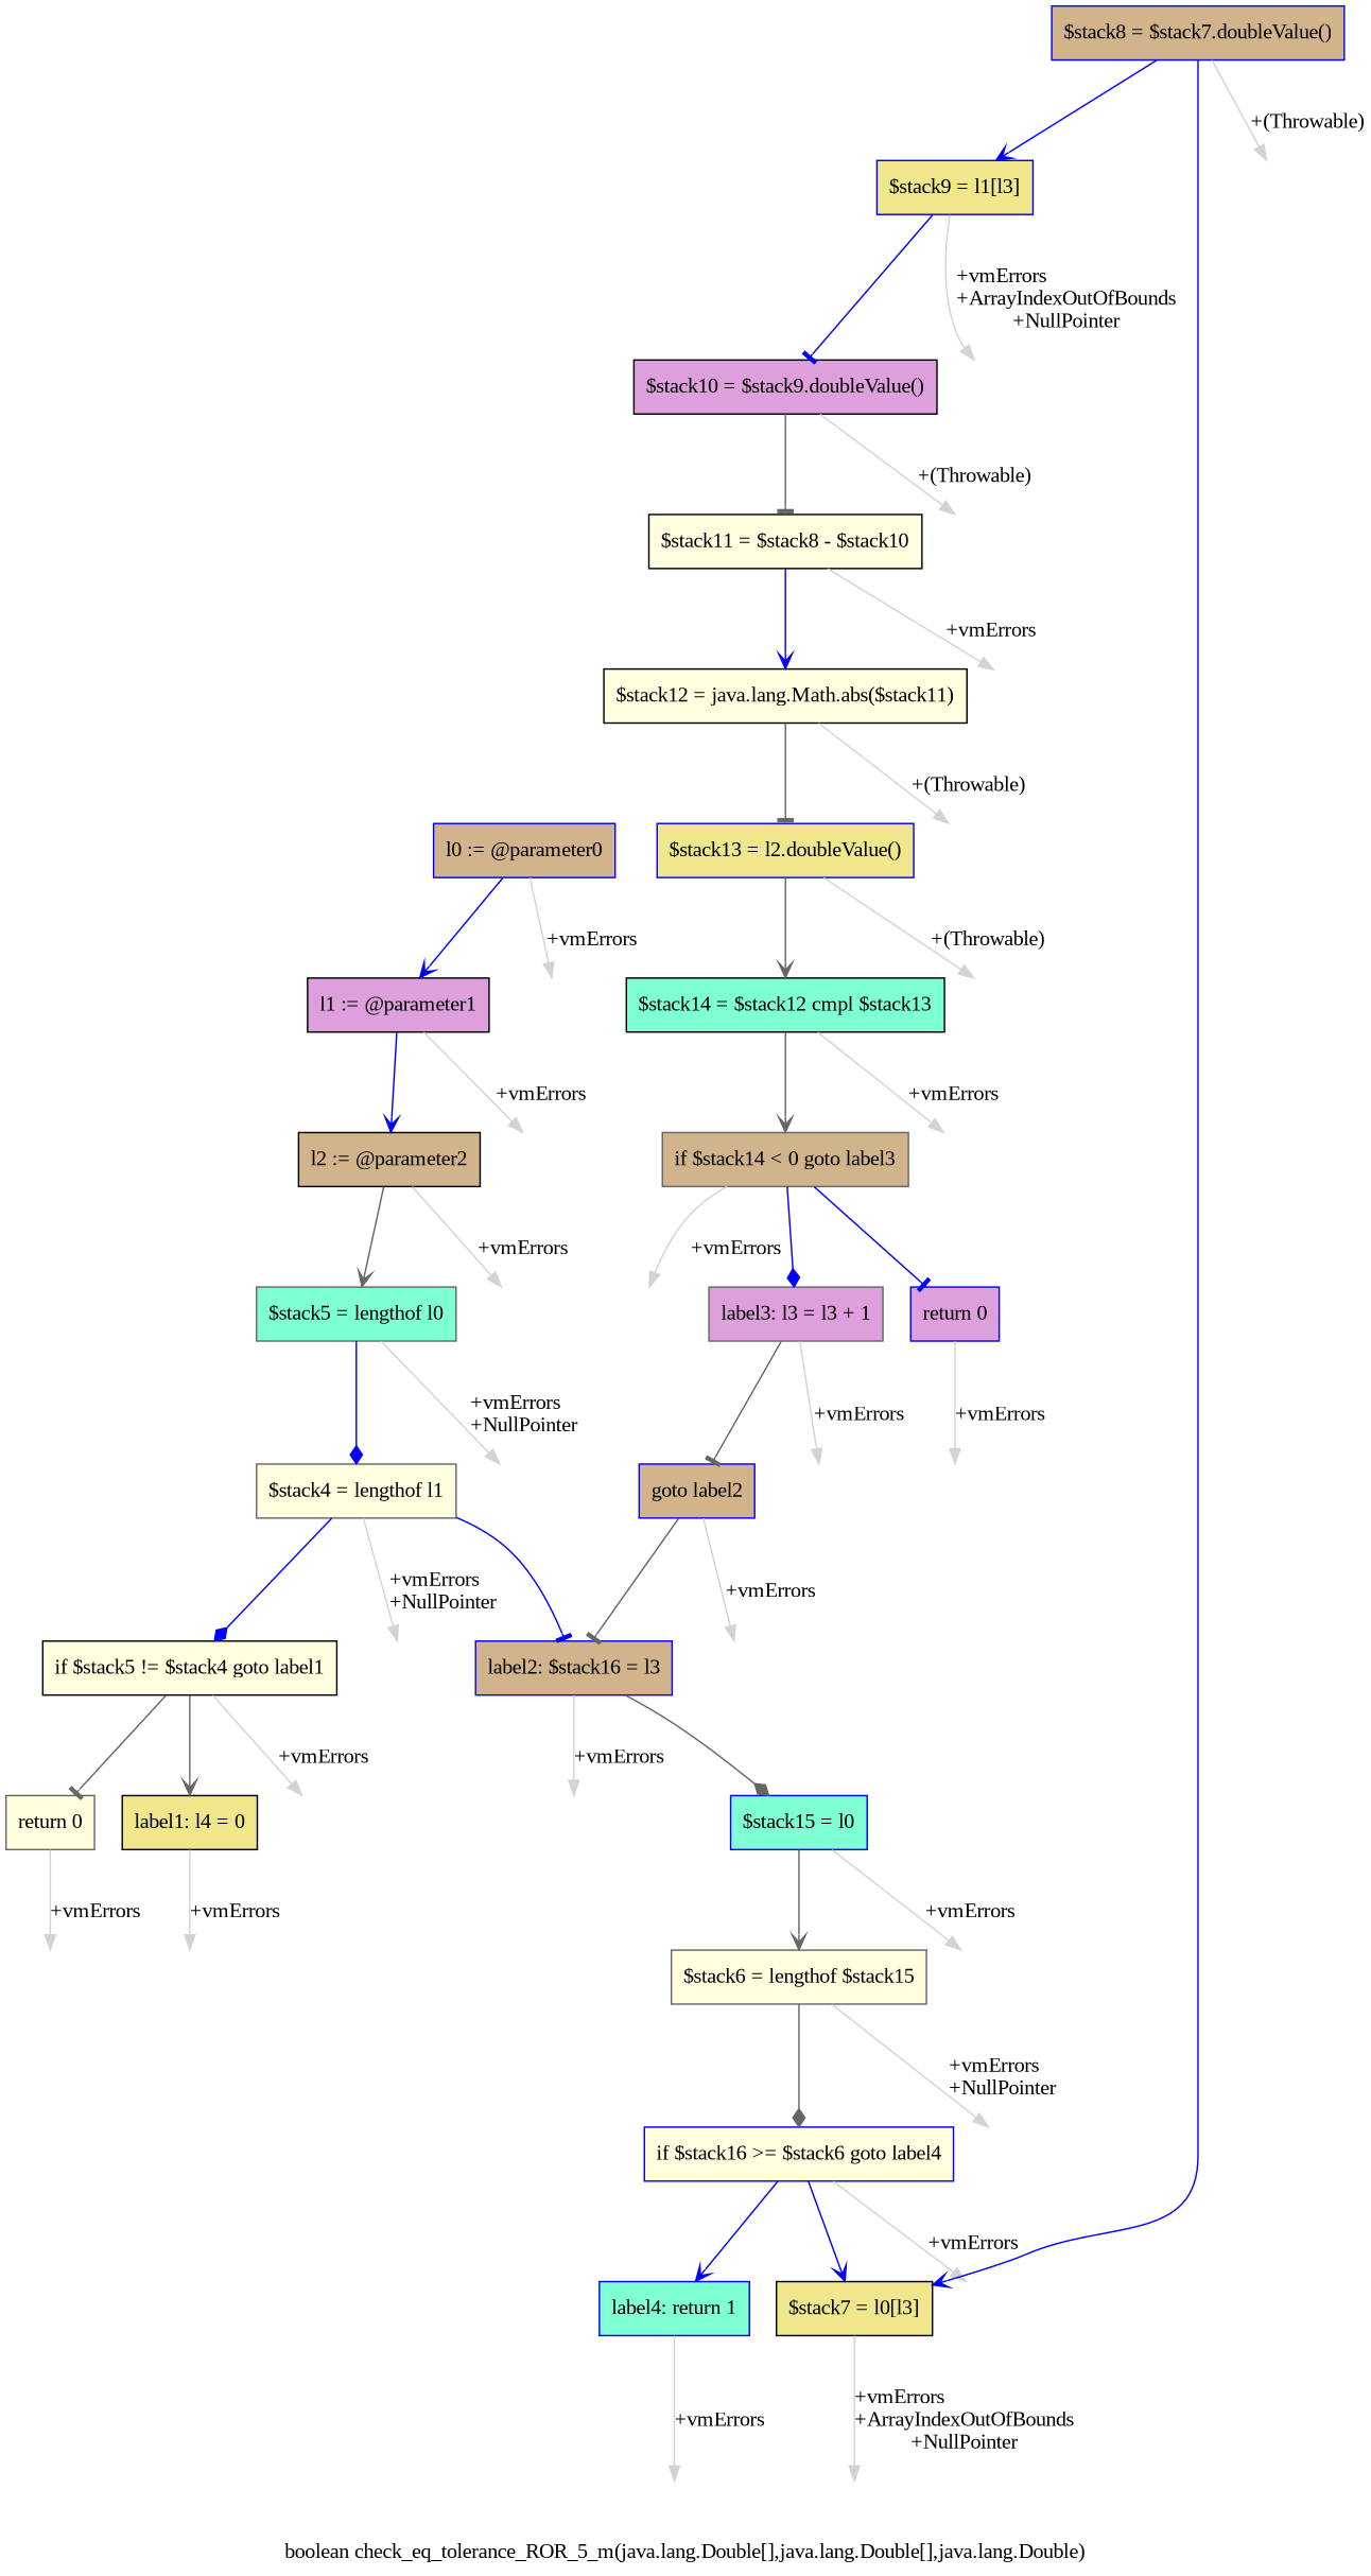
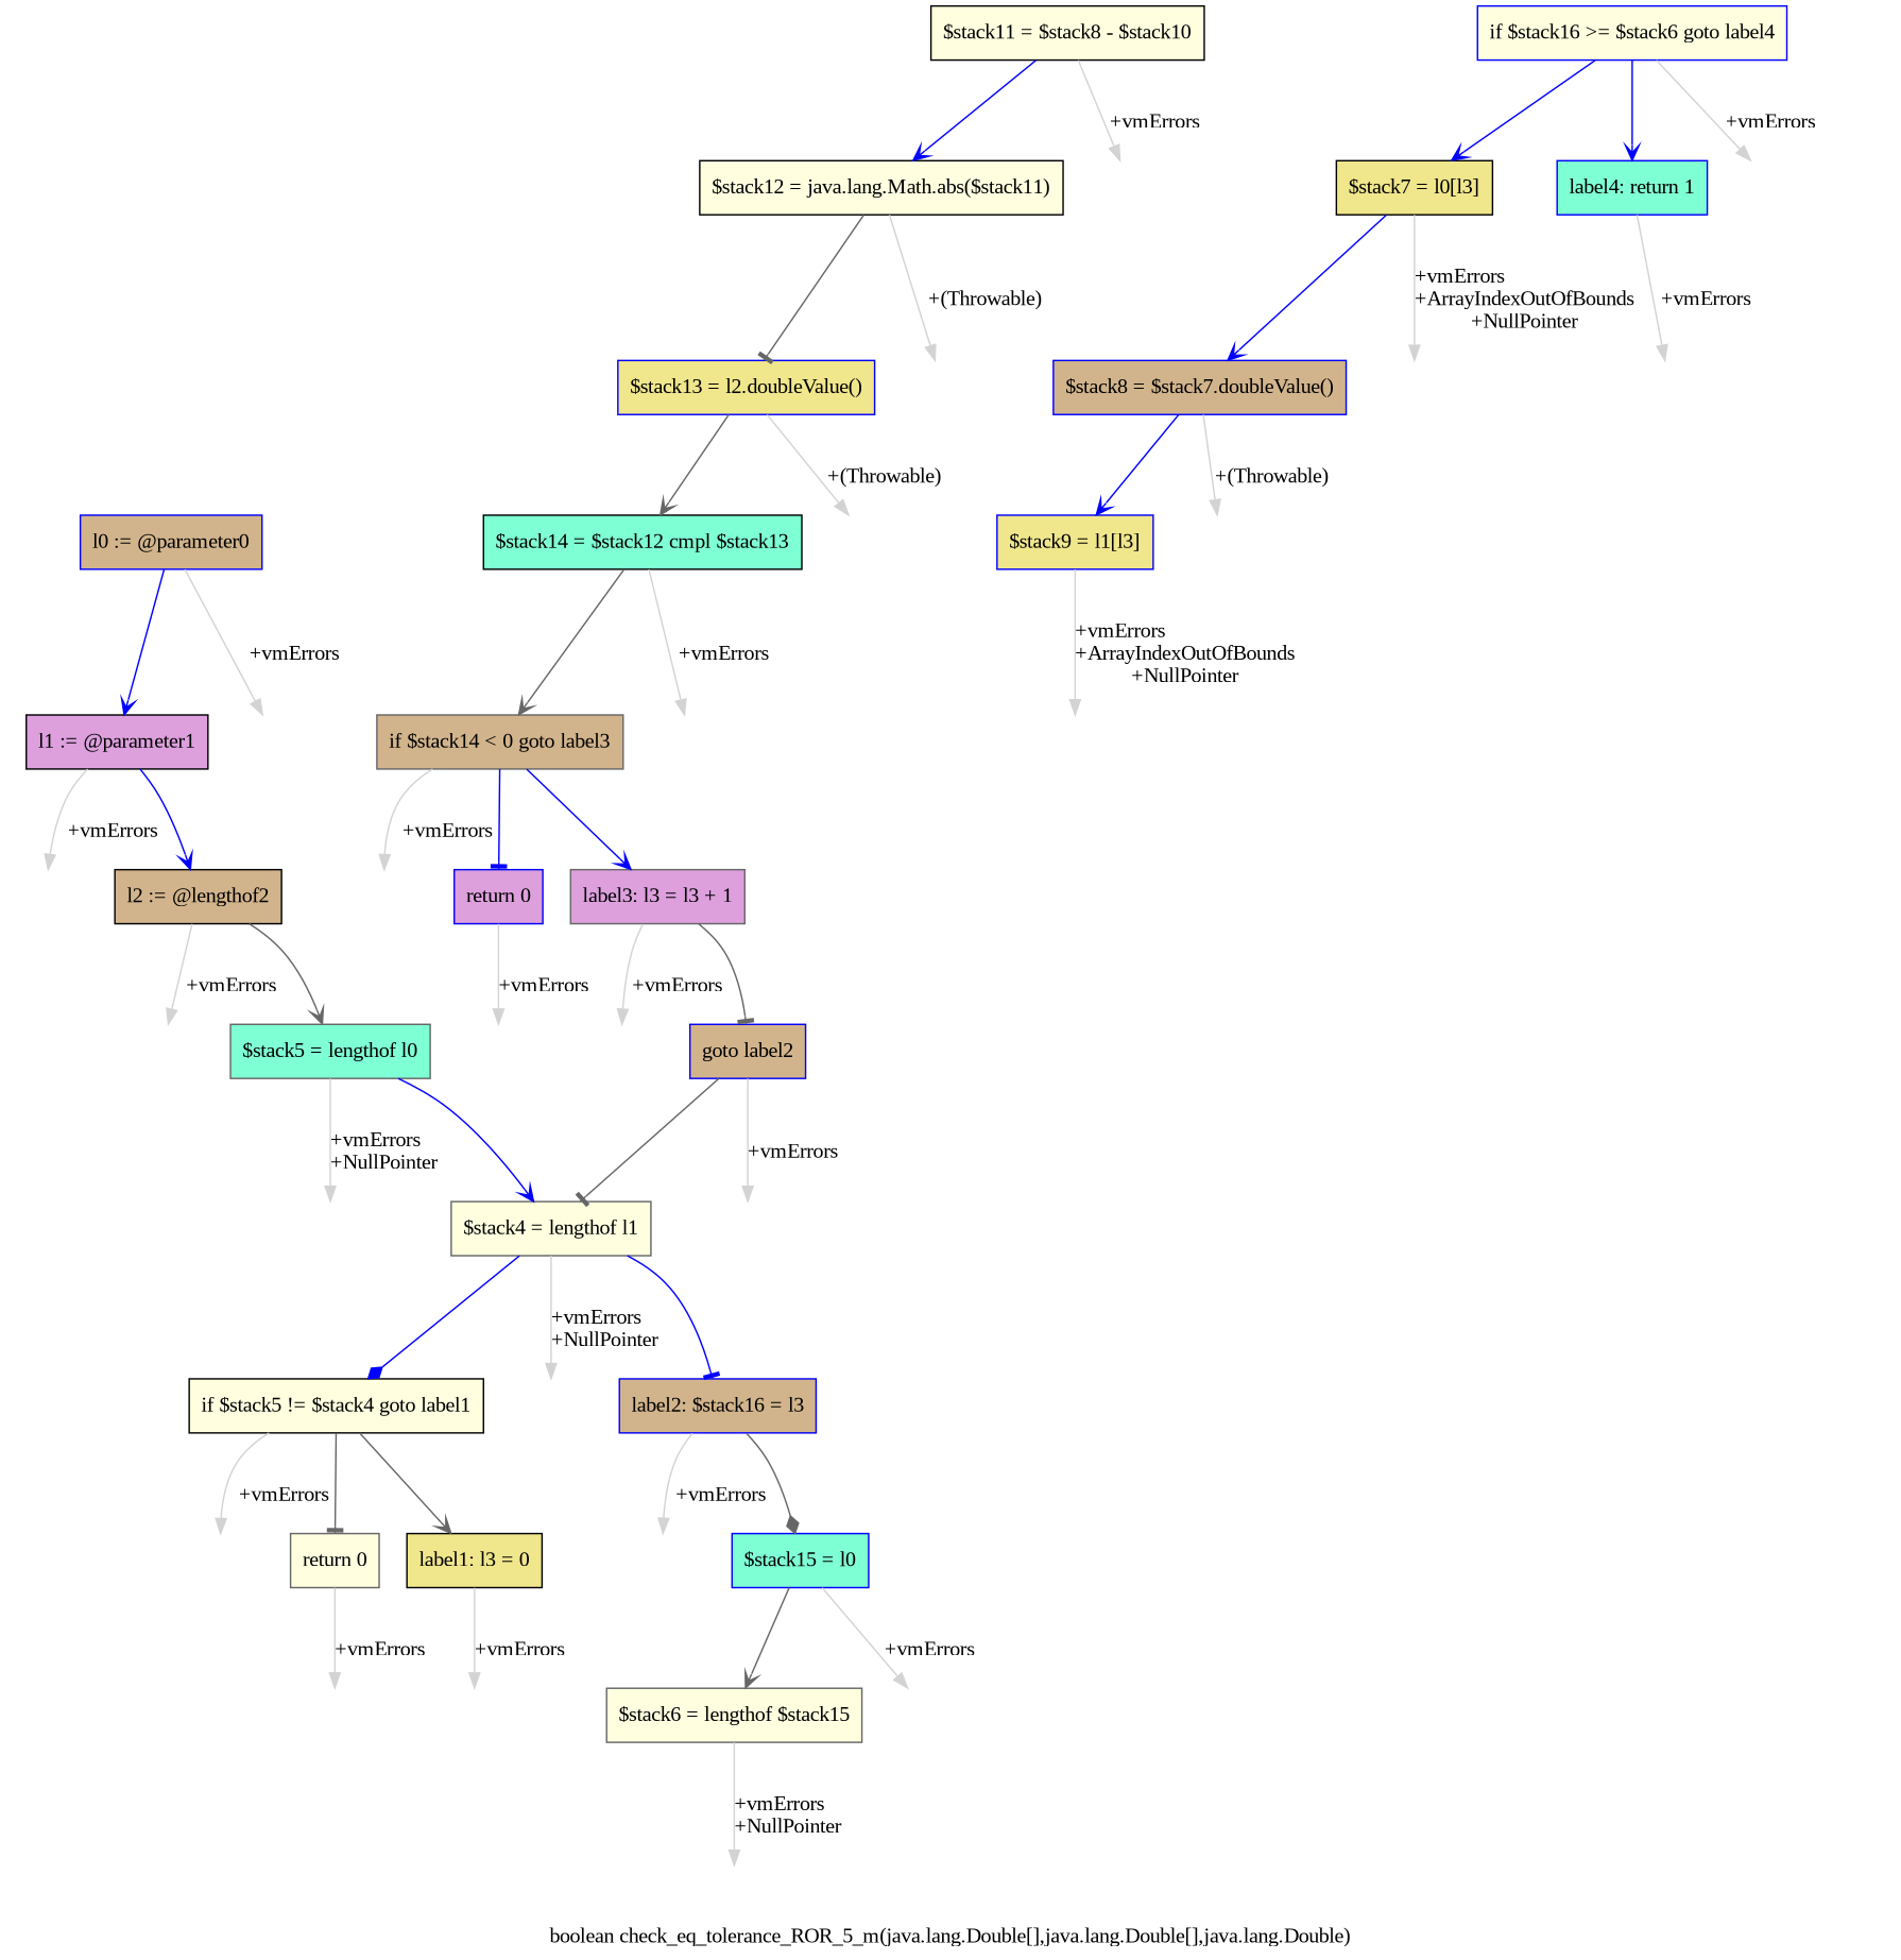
  digraph {
    fontname="Liberation Serif"
    label="boolean check_eq_tolerance_ROR_5_m(java.lang.Double[],java.lang.Double[],java.lang.Double)"
    node [fontname="Liberation Serif" shape=box style=filled]
    edge [color=lightgray fontname="Liberation Serif"]
    n1 [color=blue fillcolor=tan label="l0 := @parameter0"]
    n2 [color=black fillcolor=plum label="l1 := @parameter1"]
    n3 [label=Esc style=invis]
-   n4 [color=black fillcolor=tan label="l2 := @parameter2"]
+   n4 [color=black fillcolor=tan label="l2 := @lengthof2"]
    n5 [label=Esc style=invis]
    n6 [color=gray40 fillcolor=aquamarine label="$stack5 = lengthof l0"]
    n7 [label=Esc style=invis]
    n8 [color=gray40 fillcolor=lightyellow label="$stack4 = lengthof l1"]
    n9 [label=Esc style=invis]
    n10 [color=black fillcolor=lightyellow label="if $stack5 != $stack4 goto label1"]
    n11 [label=Esc style=invis]
    n12 [color=blue fillcolor=tan label="label2: $stack16 = l3"]
    n13 [color=gray40 fillcolor=lightyellow label="return 0"]
-   n14 [color=black fillcolor=khaki label="label1: l4 = 0"]
+   n14 [color=black fillcolor=khaki label="label1: l3 = 0"]
    n15 [label=Esc style=invis]
    n16 [label=Esc style=invis]
    n17 [label=Esc style=invis]
    n18 [color=blue fillcolor=aquamarine label="$stack15 = l0"]
    n19 [label=Esc style=invis]
    n20 [color=gray40 fillcolor=lightyellow label="$stack6 = lengthof $stack15"]
    n21 [label=Esc style=invis]
    n22 [color=blue fillcolor=lightyellow label="if $stack16 >= $stack6 goto label4"]
    n23 [label=Esc style=invis]
    n24 [color=black fillcolor=khaki label="$stack7 = l0[l3]"]
    n25 [color=blue fillcolor=aquamarine label="label4: return 1"]
    n26 [label=Esc style=invis]
    n27 [color=blue fillcolor=tan label="$stack8 = $stack7.doubleValue()"]
    n28 [label=Esc style=invis]
    n29 [label=Esc style=invis]
    n30 [color=blue fillcolor=khaki label="$stack9 = l1[l3]"]
    n31 [label=Esc style=invis]
-   n32 [color=black fillcolor=plum label="$stack10 = $stack9.doubleValue()"]
    n33 [label=Esc style=invis]
    n34 [color=black fillcolor=lightyellow label="$stack11 = $stack8 - $stack10"]
    n35 [label=Esc style=invis]
    n36 [color=black fillcolor=lightyellow label="$stack12 = java.lang.Math.abs($stack11)"]
    n37 [label=Esc style=invis]
    n38 [color=blue fillcolor=khaki label="$stack13 = l2.doubleValue()"]
    n39 [label=Esc style=invis]
    n40 [color=black fillcolor=aquamarine label="$stack14 = $stack12 cmpl $stack13"]
    n41 [label=Esc style=invis]
    n42 [color=gray40 fillcolor=tan label="if $stack14 < 0 goto label3"]
    n43 [label=Esc style=invis]
    n44 [color=blue fillcolor=plum label="return 0"]
    n45 [color=gray40 fillcolor=plum label="label3: l3 = l3 + 1"]
    n46 [label=Esc style=invis]
    n47 [label=Esc style=invis]
    n48 [color=blue fillcolor=tan label="goto label2"]
    n49 [label=Esc style=invis]
    n50 [label=Esc style=invis]
    n1 -> n2 [arrowhead=vee color=blue]
    n1 -> n3 [label="\l+vmErrors"]
    n2 -> n4 [arrowhead=vee color=blue]
    n2 -> n5 [label="\l+vmErrors"]
    n4 -> n6 [arrowhead=vee color=gray40]
    n4 -> n7 [label="\l+vmErrors"]
-   n6 -> n8 [arrowhead=diamond color=blue]
+   n6 -> n8 [arrowhead=vee color=blue]
    n6 -> n9 [label="\l+vmErrors\l+NullPointer"]
    n8 -> n10 [arrowhead=diamond color=blue]
    n8 -> n11 [label="\l+vmErrors\l+NullPointer"]
    n8 -> n12 [arrowhead=tee color=blue]
    n10 -> n13 [arrowhead=tee color=gray40]
    n10 -> n14 [arrowhead=vee color=gray40]
    n10 -> n15 [label="\l+vmErrors"]
    n12 -> n18 [arrowhead=diamond color=gray40]
    n12 -> n19 [label="\l+vmErrors"]
    n13 -> n16 [label="\l+vmErrors"]
    n14 -> n17 [label="\l+vmErrors"]
    n18 -> n20 [arrowhead=vee color=gray40]
    n18 -> n21 [label="\l+vmErrors"]
-   n20 -> n22 [arrowhead=diamond color=gray40]
    n20 -> n23 [label="\l+vmErrors\l+NullPointer"]
    n22 -> n24 [arrowhead=vee color=blue]
    n22 -> n25 [arrowhead=vee color=blue]
    n22 -> n26 [label="\l+vmErrors"]
-   n27 -> n24 [arrowhead=vee color=blue]
+   n24 -> n27 [arrowhead=vee color=blue]
    n24 -> n28 [label="\l+vmErrors\l+ArrayIndexOutOfBounds\l+NullPointer"]
    n25 -> n29 [label="\l+vmErrors"]
    n27 -> n30 [arrowhead=vee color=blue]
    n27 -> n31 [label="\l+(Throwable)"]
-   n30 -> n32 [arrowhead=tee color=blue]
    n30 -> n33 [label="\l+vmErrors\l+ArrayIndexOutOfBounds\l+NullPointer"]
-   n32 -> n34 [arrowhead=tee color=gray40]
-   n32 -> n35 [label="\l+(Throwable)"]
    n34 -> n36 [arrowhead=vee color=blue]
    n34 -> n37 [label="\l+vmErrors"]
    n36 -> n38 [arrowhead=tee color=gray40]
    n36 -> n39 [label="\l+(Throwable)"]
    n38 -> n40 [arrowhead=vee color=gray40]
    n38 -> n41 [label="\l+(Throwable)"]
    n40 -> n42 [arrowhead=vee color=gray40]
    n40 -> n43 [label="\l+vmErrors"]
    n42 -> n44 [arrowhead=tee color=blue]
-   n42 -> n45 [arrowhead=diamond color=blue]
+   n42 -> n45 [arrowhead=vee color=blue]
    n42 -> n46 [label="\l+vmErrors"]
    n44 -> n47 [label="\l+vmErrors"]
    n45 -> n48 [arrowhead=tee color=gray40]
    n45 -> n49 [label="\l+vmErrors"]
-   n48 -> n12 [arrowhead=tee color=gray40]
+   n48 -> n8 [arrowhead=tee color=gray40]
    n48 -> n50 [label="\l+vmErrors"]
  }
